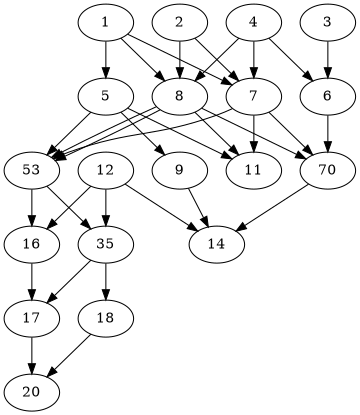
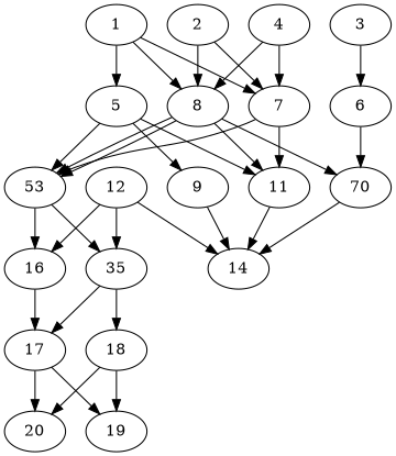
  digraph {
    node [alpha=0.15]
    1 [alpha=0.20 expect_size=21665792]
    5 [alpha=0.08 expect_size=32313344]
    7 [alpha=0.02 expect_size=36993024]
    8 [alpha=0.02 expect_size=34448384]
    9 [expect_size=14241792]
    11 [alpha=0.05 expect_size=17137664]
    n7 [alpha=0.01 expect_size=52157440 label=53]
    n8 [alpha=0.17 expect_size=51873792 label=70]
    14 [alpha=0.06 expect_size=37937152]
    n10 [alpha=0.19 expect_size=31012864 label=35]
    16 [alpha=0.19 expect_size=49034240]
    12 [alpha=0.09 expect_size=16623616]
    2 [expect_size=21935104]
    3 [alpha=0.14 expect_size=5766144]
    6 [alpha=0.01 expect_size=13376512]
    4 [alpha=0.17 expect_size=16417792]
    17 [alpha=0.06 expect_size=52319232]
    18 [alpha=0.03 expect_size=9068544]
+   19 [expect_size=14199808]
    20 [alpha=0.12 expect_size=49835008]
    1 -> 5
    1 -> 7
    1 -> 8
    5 -> 9
    5 -> 11
    5 -> n7
    7 -> 11
    7 -> n7
-   7 -> n8
    8 -> 11
    8 -> n7
    8 -> n7
    8 -> n8
    9 -> 14
+   11 -> 14
    n7 -> n10
    n7 -> 16
    n8 -> 14
    n10 -> 17
    n10 -> 18
    16 -> 17
    12 -> 14
    12 -> n10
    12 -> 16
    2 -> 7
    2 -> 8
    3 -> 6
    6 -> n8
    4 -> 7
    4 -> 8
-   4 -> 6
+   17 -> 19
    17 -> 20
+   18 -> 19
    18 -> 20
  }
